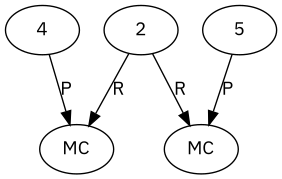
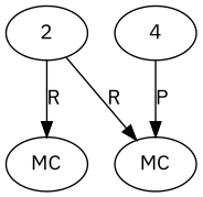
  digraph {
    fontname="IBM Plex Sans"
    node [t=Collection fontname="IBM Plex Sans"]
    edge [fontname="IBM Plex Sans"]
    n1 [l=2926 label=MC s="add()"]
    2 [n=indexes t=List]
    n3 [l=2923 label=MC s="add()"]
    4 [t=String v=" file does not exists: "]
-   5 [t=String v=" - "]
    2 -> n1 [label=R]
    2 -> n3 [label=R]
    4 -> n1 [label=P]
-   5 -> n3 [label=P]
  }
